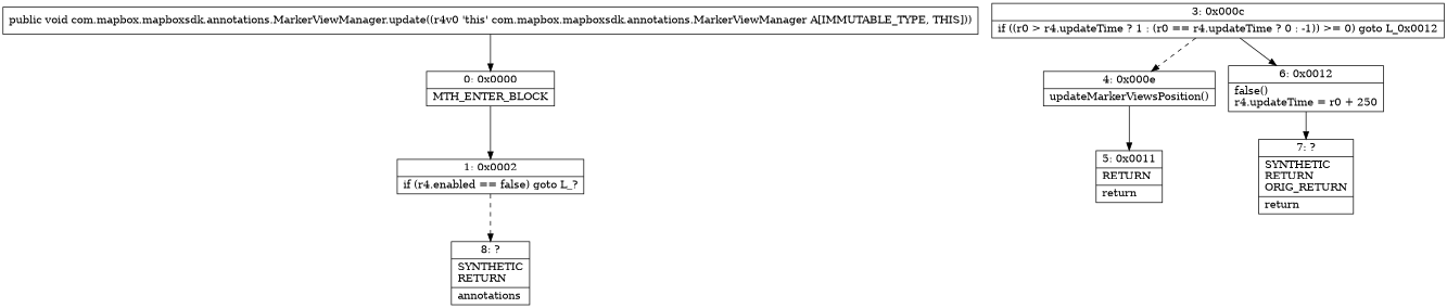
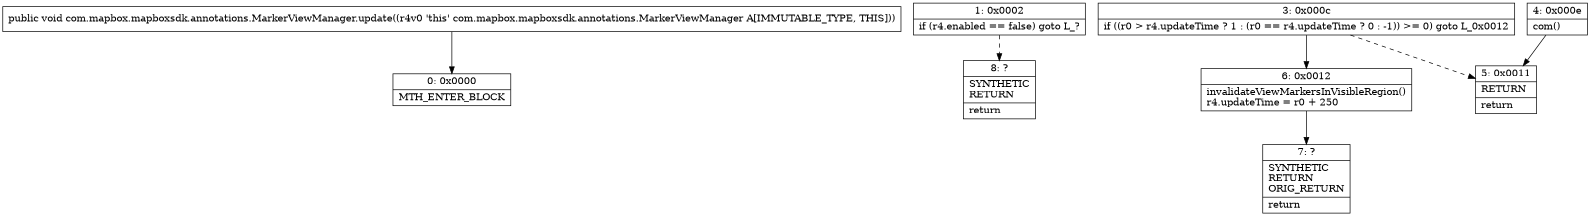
  digraph {
    node [shape=record]
    n1 [label="{0\:\ 0x0000|MTH_ENTER_BLOCK\l}"]
    n2 [label="{1\:\ 0x0002|if (r4.enabled == false) goto L_?\l}"]
-   n3 [label="{8\:\ ?|SYNTHETIC\lRETURN\l|annotations\l}"]
+   n3 [label="{8\:\ ?|SYNTHETIC\lRETURN\l|return\l}"]
    n4 [label="{3\:\ 0x000c|if ((r0 \> r4.updateTime ? 1 : (r0 == r4.updateTime ? 0 : \-1)) \>= 0) goto L_0x0012\l}"]
-   n5 [label="{4\:\ 0x000e|updateMarkerViewsPosition()\l}"]
-   n6 [label="{6\:\ 0x0012|false()\lr4.updateTime = r0 + 250\l}"]
+   n5 [label="{4\:\ 0x000e|com()\l}"]
+   n6 [label="{6\:\ 0x0012|invalidateViewMarkersInVisibleRegion()\lr4.updateTime = r0 + 250\l}"]
    n7 [label="{5\:\ 0x0011|RETURN\l|return\l}"]
    n8 [label="{7\:\ ?|SYNTHETIC\lRETURN\lORIG_RETURN\l|return\l}"]
    n9 [label="{public void com.mapbox.mapboxsdk.annotations.MarkerViewManager.update((r4v0 'this' com.mapbox.mapboxsdk.annotations.MarkerViewManager A[IMMUTABLE_TYPE, THIS])) }"]
-   n1 -> n2
    n2 -> n3 [style=dashed]
-   n4 -> n5 [style=dashed]
+   n4 -> n7 [style=dashed]
    n4 -> n6
    n5 -> n7
    n6 -> n8
    n9 -> n1
  }
